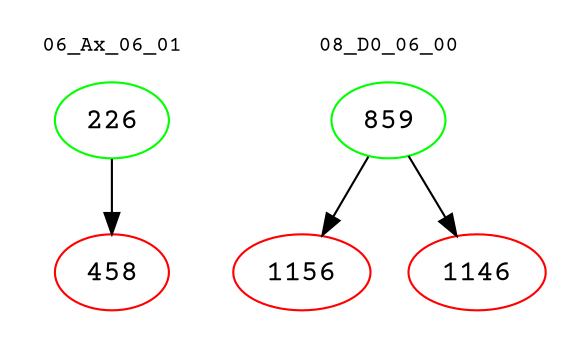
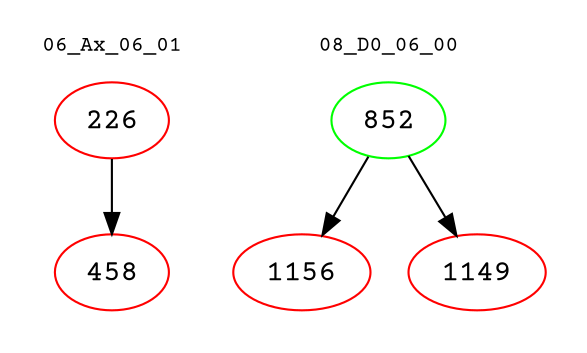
  digraph {
    fontname="Courier Prime"
    node [color=red fontname="Courier Prime"]
    edge [color=black fontname="Courier Prime"]
-   n1 [color=green label=226]
+   n1 [label=226]
    n2 [label=458]
-   n3 [color=green label=859]
+   n3 [color=green label=852]
    n4 [label=1156]
-   n5 [label=1146]
+   n5 [label=1149]
    subgraph cluster_1 {
      color=white
      fontsize=10
      label="06_Ax_06_01"
      n1
      n2
    }
    subgraph cluster_2 {
      color=white
      fontsize=10
      label="08_D0_06_00"
      n3
      n4
      n5
    }
    n1 -> n2
    n3 -> n4
    n3 -> n5
  }
